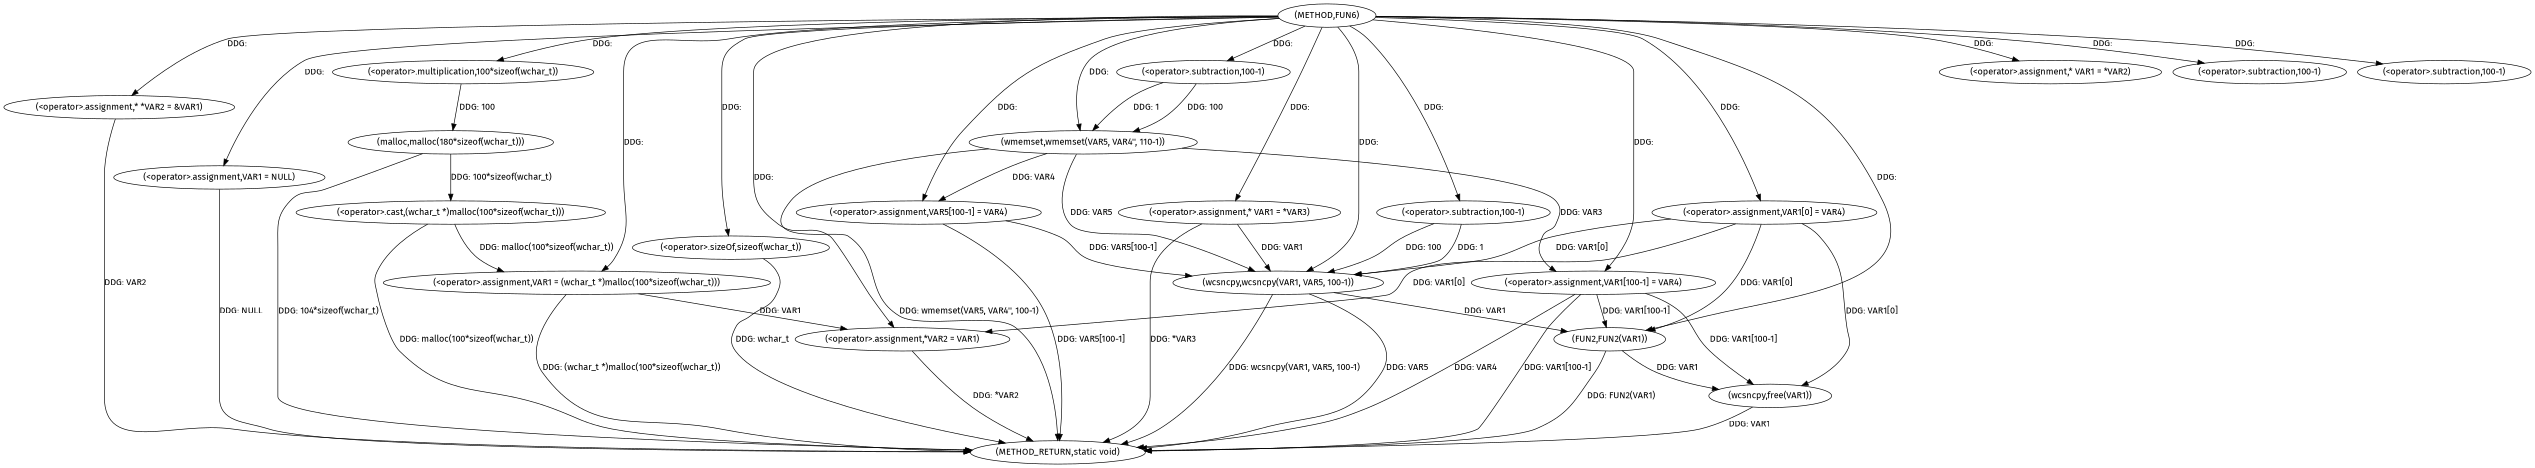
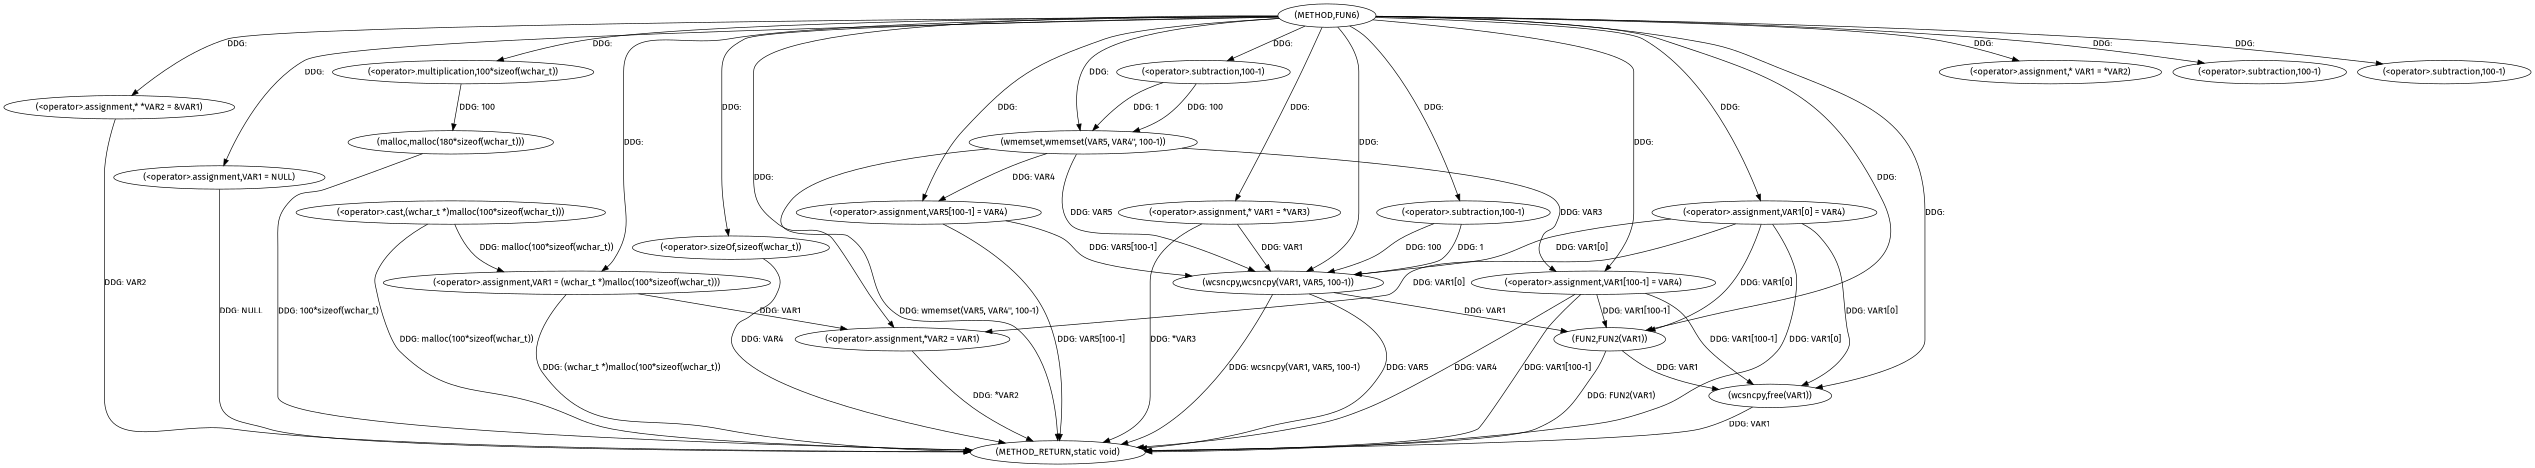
  digraph {
    fontname="Fira Sans"
    node [fontname="Fira Sans"]
    edge [fontname="Fira Sans"]
    n1 [label="(METHOD,FUN6)"]
    n2 [label="(<operator>.assignment,* *VAR2 = &VAR1)"]
    n3 [label="(<operator>.assignment,VAR1 = NULL)"]
    n4 [label="(<operator>.assignment,* VAR1 = *VAR2)"]
    n5 [label="(<operator>.assignment,VAR1 = (wchar_t *)malloc(100*sizeof(wchar_t)))"]
    n6 [label="(<operator>.multiplication,100*sizeof(wchar_t))"]
    n7 [label="(<operator>.sizeOf,sizeof(wchar_t))"]
    n8 [label="(<operator>.assignment,VAR1[0] = VAR4)"]
    n9 [label="(<operator>.assignment,*VAR2 = VAR1)"]
    n10 [label="(<operator>.assignment,* VAR1 = *VAR3)"]
-   n11 [label="(wmemset,wmemset(VAR5, VAR4'', 110-1))"]
+   n11 [label="(wmemset,wmemset(VAR5, VAR4'', 100-1))"]
    n12 [label="(<operator>.subtraction,100-1)"]
    n13 [label="(<operator>.assignment,VAR5[100-1] = VAR4)"]
    n14 [label="(<operator>.subtraction,100-1)"]
    n15 [label="(wcsncpy,wcsncpy(VAR1, VAR5, 100-1))"]
    n16 [label="(<operator>.subtraction,100-1)"]
    n17 [label="(<operator>.assignment,VAR1[100-1] = VAR4)"]
    n18 [label="(<operator>.subtraction,100-1)"]
    n19 [label="(FUN2,FUN2(VAR1))"]
    n20 [label="(wcsncpy,free(VAR1))"]
    n21 [label="(METHOD_RETURN,static void)"]
    n22 [label="(malloc,malloc(180*sizeof(wchar_t)))"]
    n23 [label="(<operator>.cast,(wchar_t *)malloc(100*sizeof(wchar_t)))"]
    n1 -> n2 [label="DDG: "]
    n1 -> n3 [label="DDG: "]
    n1 -> n4 [label="DDG: "]
    n1 -> n5 [label="DDG: "]
    n1 -> n6 [label="DDG: "]
    n1 -> n7 [label="DDG: "]
    n1 -> n8 [label="DDG: "]
    n1 -> n9 [label="DDG: "]
    n1 -> n10 [label="DDG: "]
    n1 -> n11 [label="DDG: "]
    n1 -> n12 [label="DDG: "]
    n1 -> n13 [label="DDG: "]
    n1 -> n14 [label="DDG: "]
    n1 -> n15 [label="DDG: "]
    n1 -> n16 [label="DDG: "]
    n1 -> n17 [label="DDG: "]
    n1 -> n18 [label="DDG: "]
    n1 -> n19 [label="DDG: "]
+   n1 -> n20 [label="DDG: "]
    n2 -> n21 [label="DDG: VAR2"]
    n3 -> n21 [label="DDG: NULL"]
    n5 -> n9 [label="DDG: VAR1"]
    n5 -> n21 [label="DDG: (wchar_t *)malloc(100*sizeof(wchar_t))"]
    n6 -> n22 [label="DDG: 100"]
-   n7 -> n21 [label="DDG: wchar_t"]
+   n7 -> n21 [label="DDG: VAR4"]
    n8 -> n9 [label="DDG: VAR1[0]"]
    n8 -> n15 [label="DDG: VAR1[0]"]
    n8 -> n19 [label="DDG: VAR1[0]"]
    n8 -> n20 [label="DDG: VAR1[0]"]
+   n8 -> n21 [label="DDG: VAR1[0]"]
    n9 -> n21 [label="DDG: *VAR2"]
    n10 -> n15 [label="DDG: VAR1"]
    n10 -> n21 [label="DDG: *VAR3"]
    n11 -> n13 [label="DDG: VAR4"]
    n11 -> n15 [label="DDG: VAR5"]
    n11 -> n17 [label="DDG: VAR3"]
    n11 -> n21 [label="DDG: wmemset(VAR5, VAR4'', 100-1)"]
    n12 -> n11 [label="DDG: 100"]
    n12 -> n11 [label="DDG: 1"]
    n13 -> n15 [label="DDG: VAR5[100-1]"]
    n13 -> n21 [label="DDG: VAR5[100-1]"]
    n15 -> n19 [label="DDG: VAR1"]
    n15 -> n21 [label="DDG: VAR5"]
    n15 -> n21 [label="DDG: wcsncpy(VAR1, VAR5, 100-1)"]
    n16 -> n15 [label="DDG: 100"]
    n16 -> n15 [label="DDG: 1"]
    n17 -> n19 [label="DDG: VAR1[100-1]"]
    n17 -> n20 [label="DDG: VAR1[100-1]"]
    n17 -> n21 [label="DDG: VAR1[100-1]"]
    n17 -> n21 [label="DDG: VAR4"]
    n19 -> n20 [label="DDG: VAR1"]
    n19 -> n21 [label="DDG: FUN2(VAR1)"]
    n20 -> n21 [label="DDG: VAR1"]
-   n22 -> n21 [label="DDG: 104*sizeof(wchar_t)"]
-   n22 -> n23 [label="DDG: 100*sizeof(wchar_t)"]
+   n22 -> n21 [label="DDG: 100*sizeof(wchar_t)"]
    n23 -> n5 [label="DDG: malloc(100*sizeof(wchar_t))"]
    n23 -> n21 [label="DDG: malloc(100*sizeof(wchar_t))"]
  }
